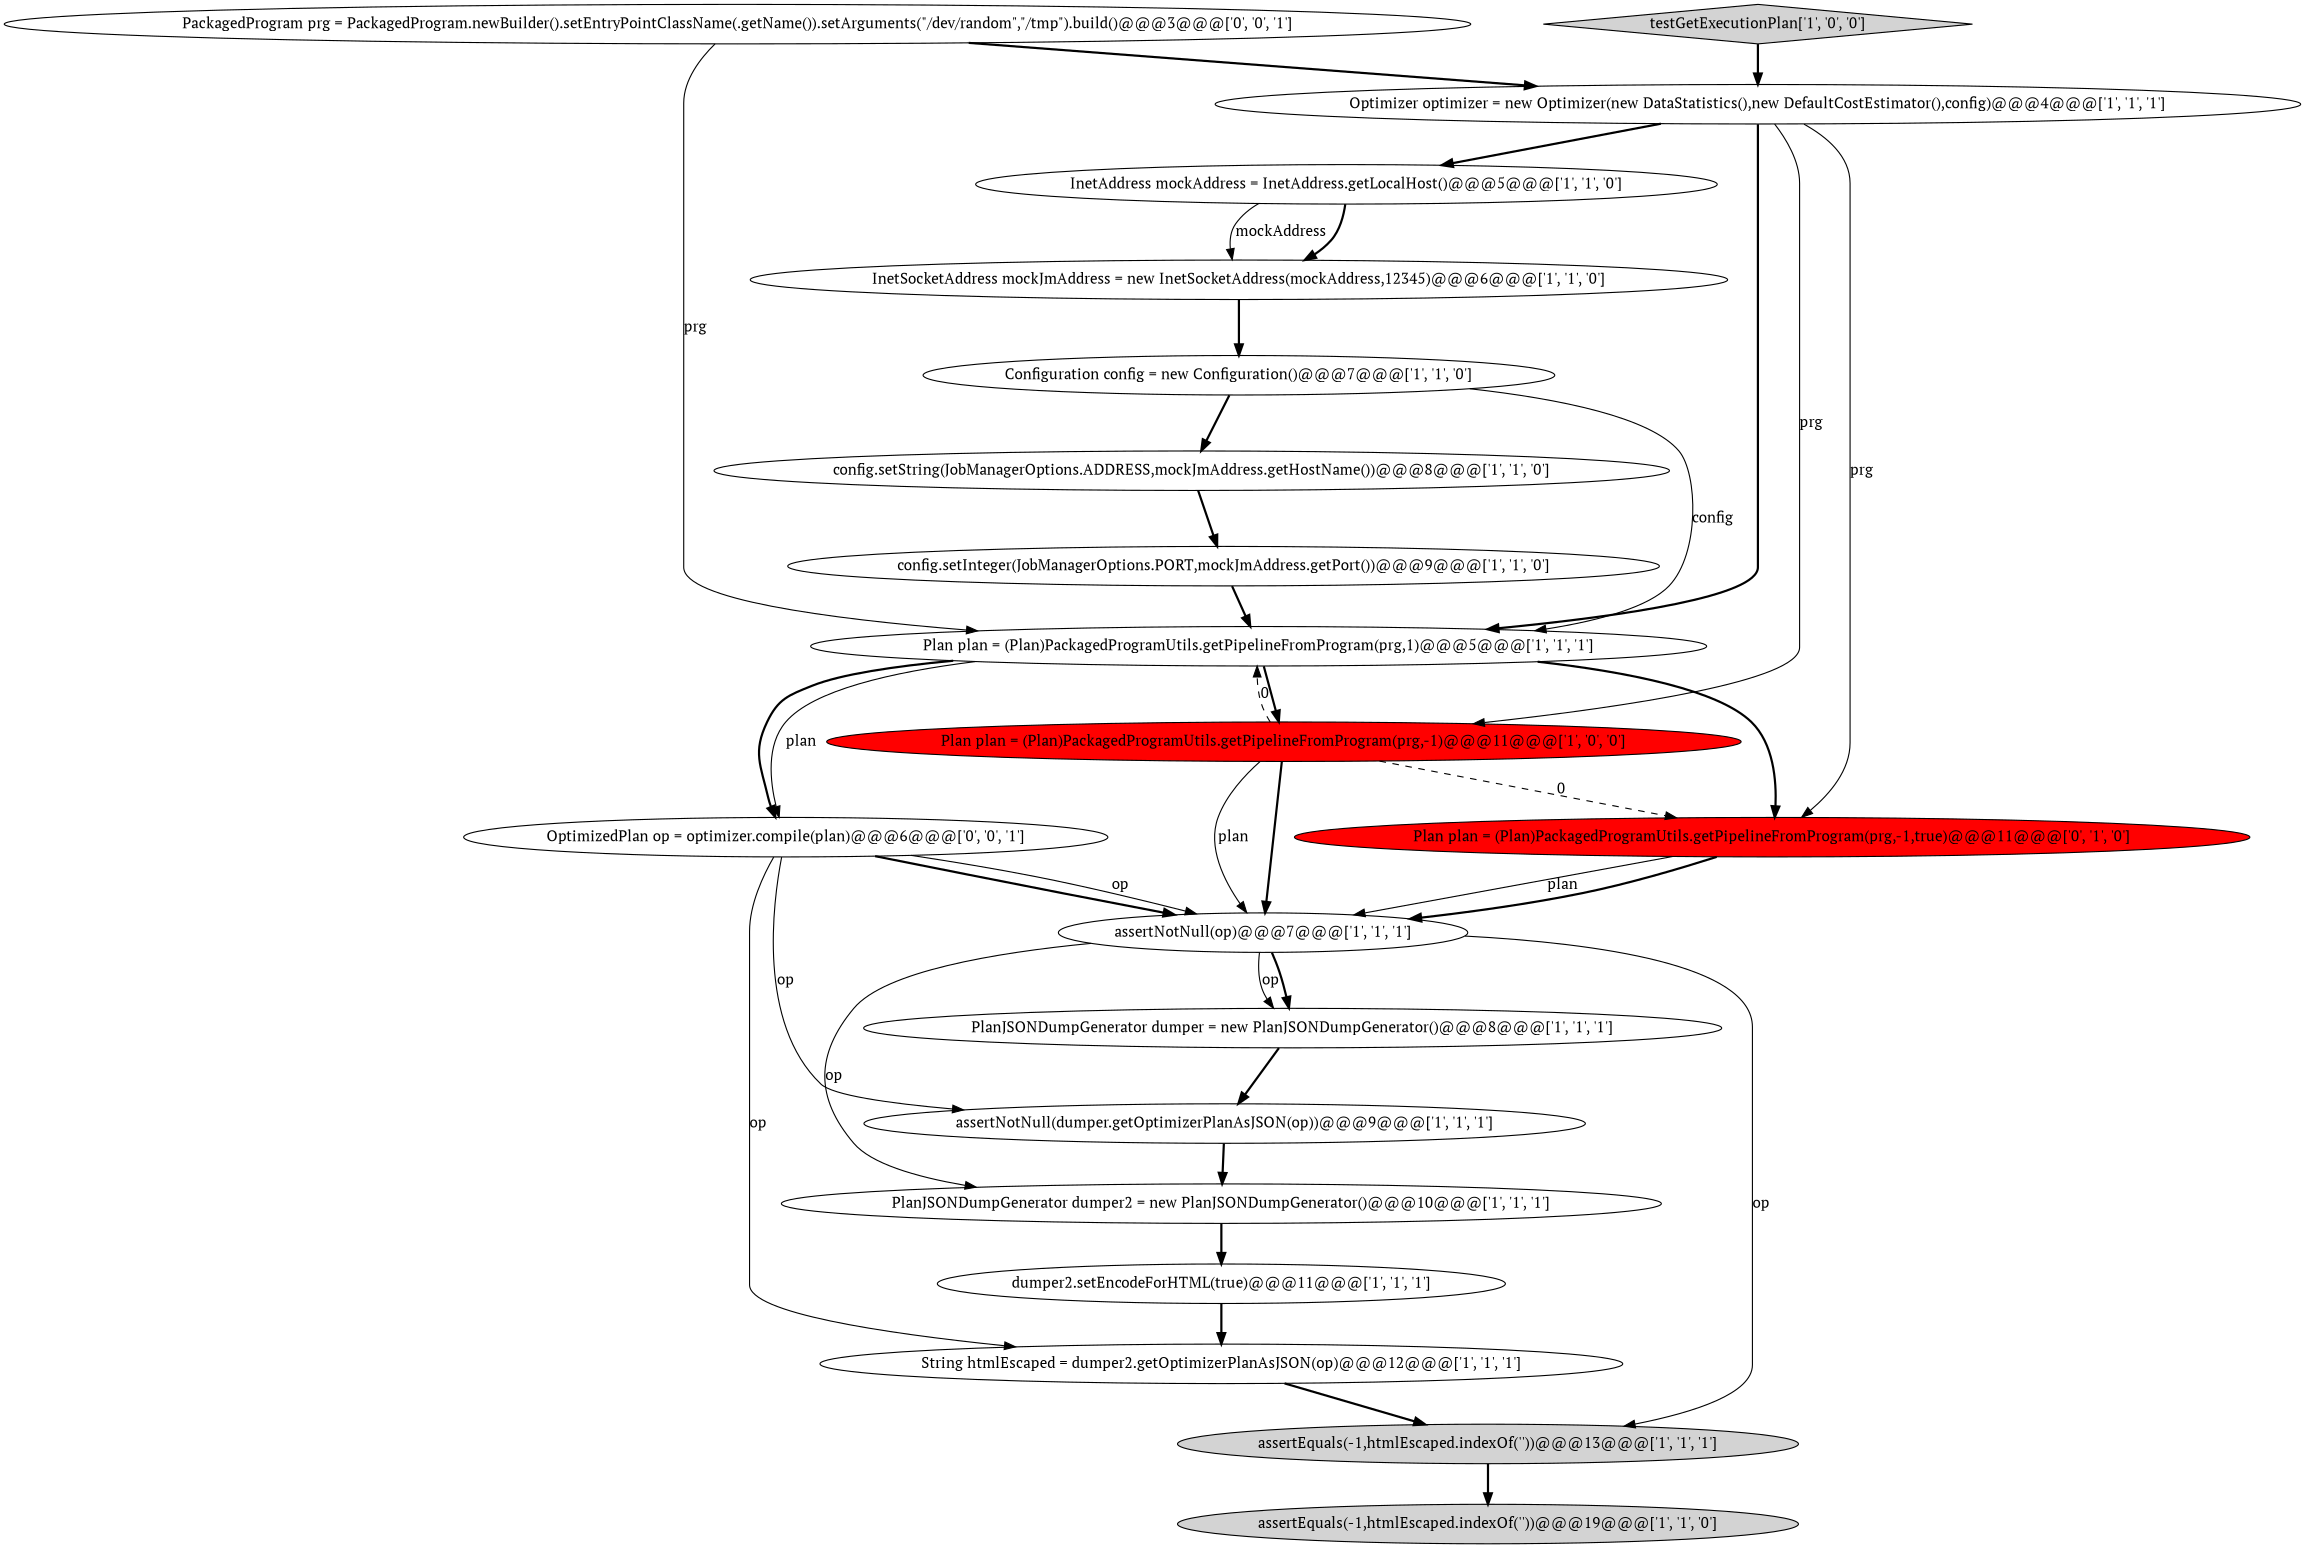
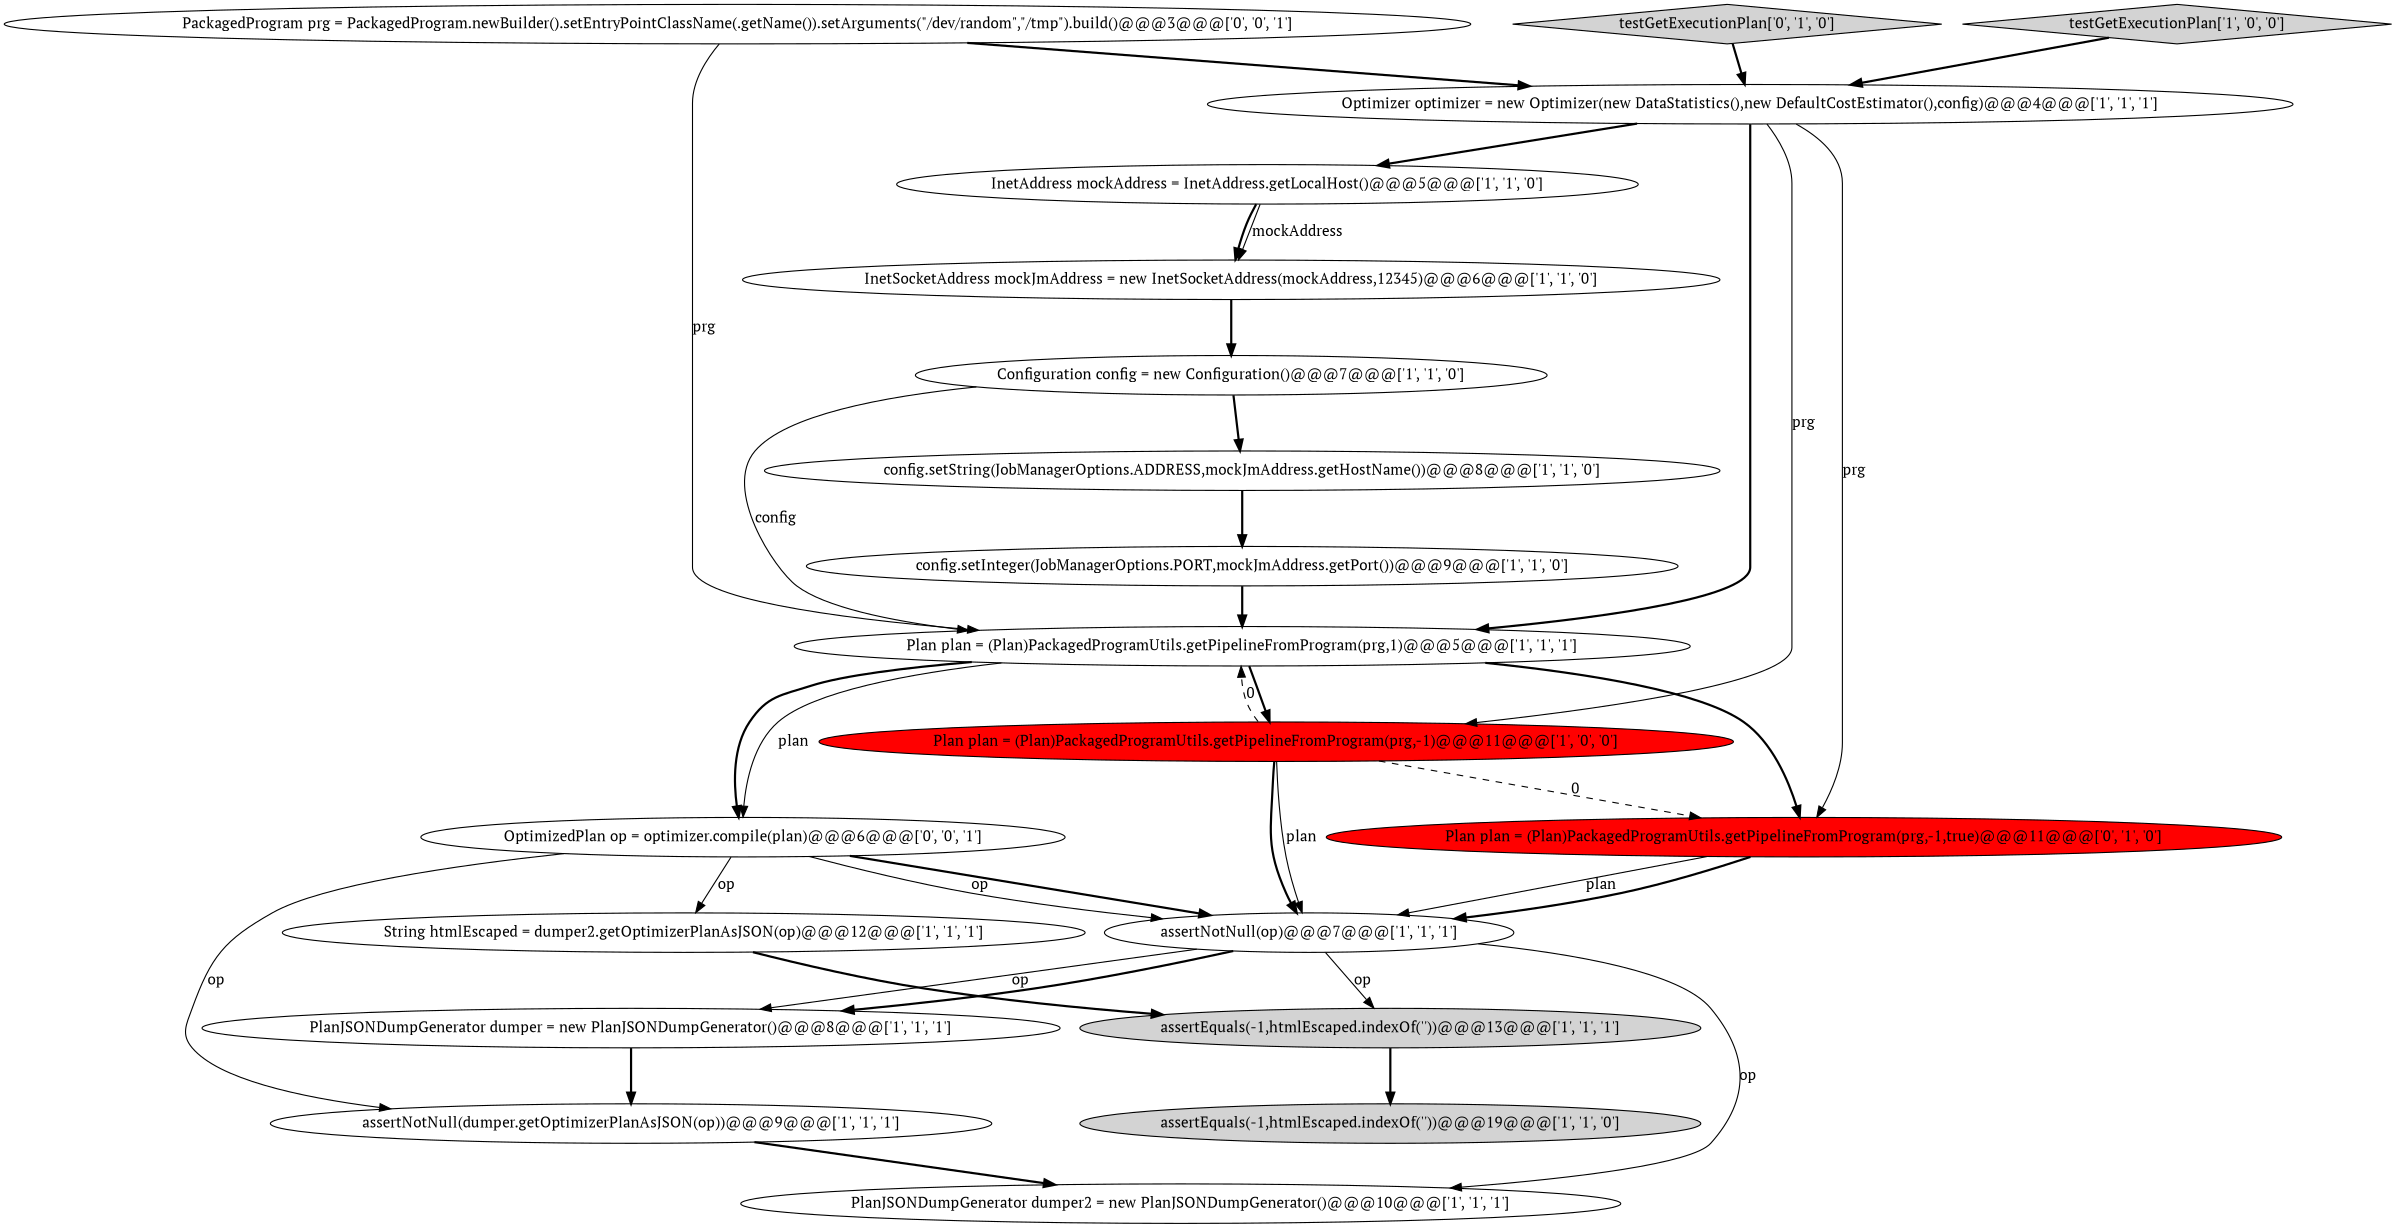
  digraph {
    fontname="PT Serif"
    node [fillcolor=white fontname="PT Serif" shape=ellipse style=filled]
    edge [fontname="PT Serif" style=bold]
    n1 [label="config.setInteger(JobManagerOptions.PORT,mockJmAddress.getPort())@@@9@@@['1', '1', '0']"]
    n2 [label="Plan plan = (Plan)PackagedProgramUtils.getPipelineFromProgram(prg,1)@@@5@@@['1', '1', '1']"]
    n3 [fillcolor=red label="Plan plan = (Plan)PackagedProgramUtils.getPipelineFromProgram(prg,-1)@@@11@@@['1', '0', '0']"]
    n4 [fillcolor=red label="Plan plan = (Plan)PackagedProgramUtils.getPipelineFromProgram(prg,-1,true)@@@11@@@['0', '1', '0']"]
    n5 [label="OptimizedPlan op = optimizer.compile(plan)@@@6@@@['0', '0', '1']"]
    n6 [label="assertNotNull(op)@@@7@@@['1', '1', '1']"]
    n7 [label="PlanJSONDumpGenerator dumper2 = new PlanJSONDumpGenerator()@@@10@@@['1', '1', '1']"]
    n8 [label="PlanJSONDumpGenerator dumper = new PlanJSONDumpGenerator()@@@8@@@['1', '1', '1']"]
    n9 [fillcolor=lightgray label="assertEquals(-1,htmlEscaped.indexOf('\'))@@@13@@@['1', '1', '1']"]
-   n10 [label="dumper2.setEncodeForHTML(true)@@@11@@@['1', '1', '1']"]
    n11 [label="assertNotNull(dumper.getOptimizerPlanAsJSON(op))@@@9@@@['1', '1', '1']"]
    n12 [fillcolor=lightgray label="assertEquals(-1,htmlEscaped.indexOf('\'))@@@19@@@['1', '1', '0']"]
    n13 [label="Optimizer optimizer = new Optimizer(new DataStatistics(),new DefaultCostEstimator(),config)@@@4@@@['1', '1', '1']"]
    n14 [label="InetAddress mockAddress = InetAddress.getLocalHost()@@@5@@@['1', '1', '0']"]
    n15 [label="InetSocketAddress mockJmAddress = new InetSocketAddress(mockAddress,12345)@@@6@@@['1', '1', '0']"]
    n16 [label="Configuration config = new Configuration()@@@7@@@['1', '1', '0']"]
    n17 [label="config.setString(JobManagerOptions.ADDRESS,mockJmAddress.getHostName())@@@8@@@['1', '1', '0']"]
    n18 [label="String htmlEscaped = dumper2.getOptimizerPlanAsJSON(op)@@@12@@@['1', '1', '1']"]
    n19 [label="PackagedProgram prg = PackagedProgram.newBuilder().setEntryPointClassName(.getName()).setArguments(\"/dev/random\",\"/tmp\").build()@@@3@@@['0', '0', '1']"]
+   n20 [fillcolor=lightgray label="testGetExecutionPlan['0', '1', '0']" shape=diamond]
    n21 [fillcolor=lightgray label="testGetExecutionPlan['1', '0', '0']" shape=diamond]
    n1 -> n2
    n2 -> n3
    n2 -> n4
    n2 -> n5 [label=plan style=solid]
    n2 -> n5
    n3 -> n2 [label=0 style=dashed]
    n3 -> n4 [label=0 style=dashed]
    n3 -> n6 [label=plan style=solid]
    n3 -> n6
    n4 -> n6 [label=plan style=solid]
    n4 -> n6
    n5 -> n6
    n5 -> n6 [label=op style=solid]
    n5 -> n11 [label=op style=solid]
    n5 -> n18 [label=op style=solid]
    n6 -> n7 [label=op style=solid]
    n6 -> n8 [label=op style=solid]
    n6 -> n8
    n6 -> n9 [label=op style=solid]
-   n7 -> n10
    n8 -> n11
    n9 -> n12
-   n10 -> n18
    n11 -> n7
    n13 -> n2
    n13 -> n3 [label=prg style=solid]
    n13 -> n4 [label=prg style=solid]
    n13 -> n14
    n14 -> n15
    n14 -> n15 [label=mockAddress style=solid]
    n15 -> n16
    n16 -> n2 [label=config style=solid]
    n16 -> n17
    n17 -> n1
    n18 -> n9
    n19 -> n2 [label=prg style=solid]
    n19 -> n13
+   n20 -> n13
    n21 -> n13
  }
